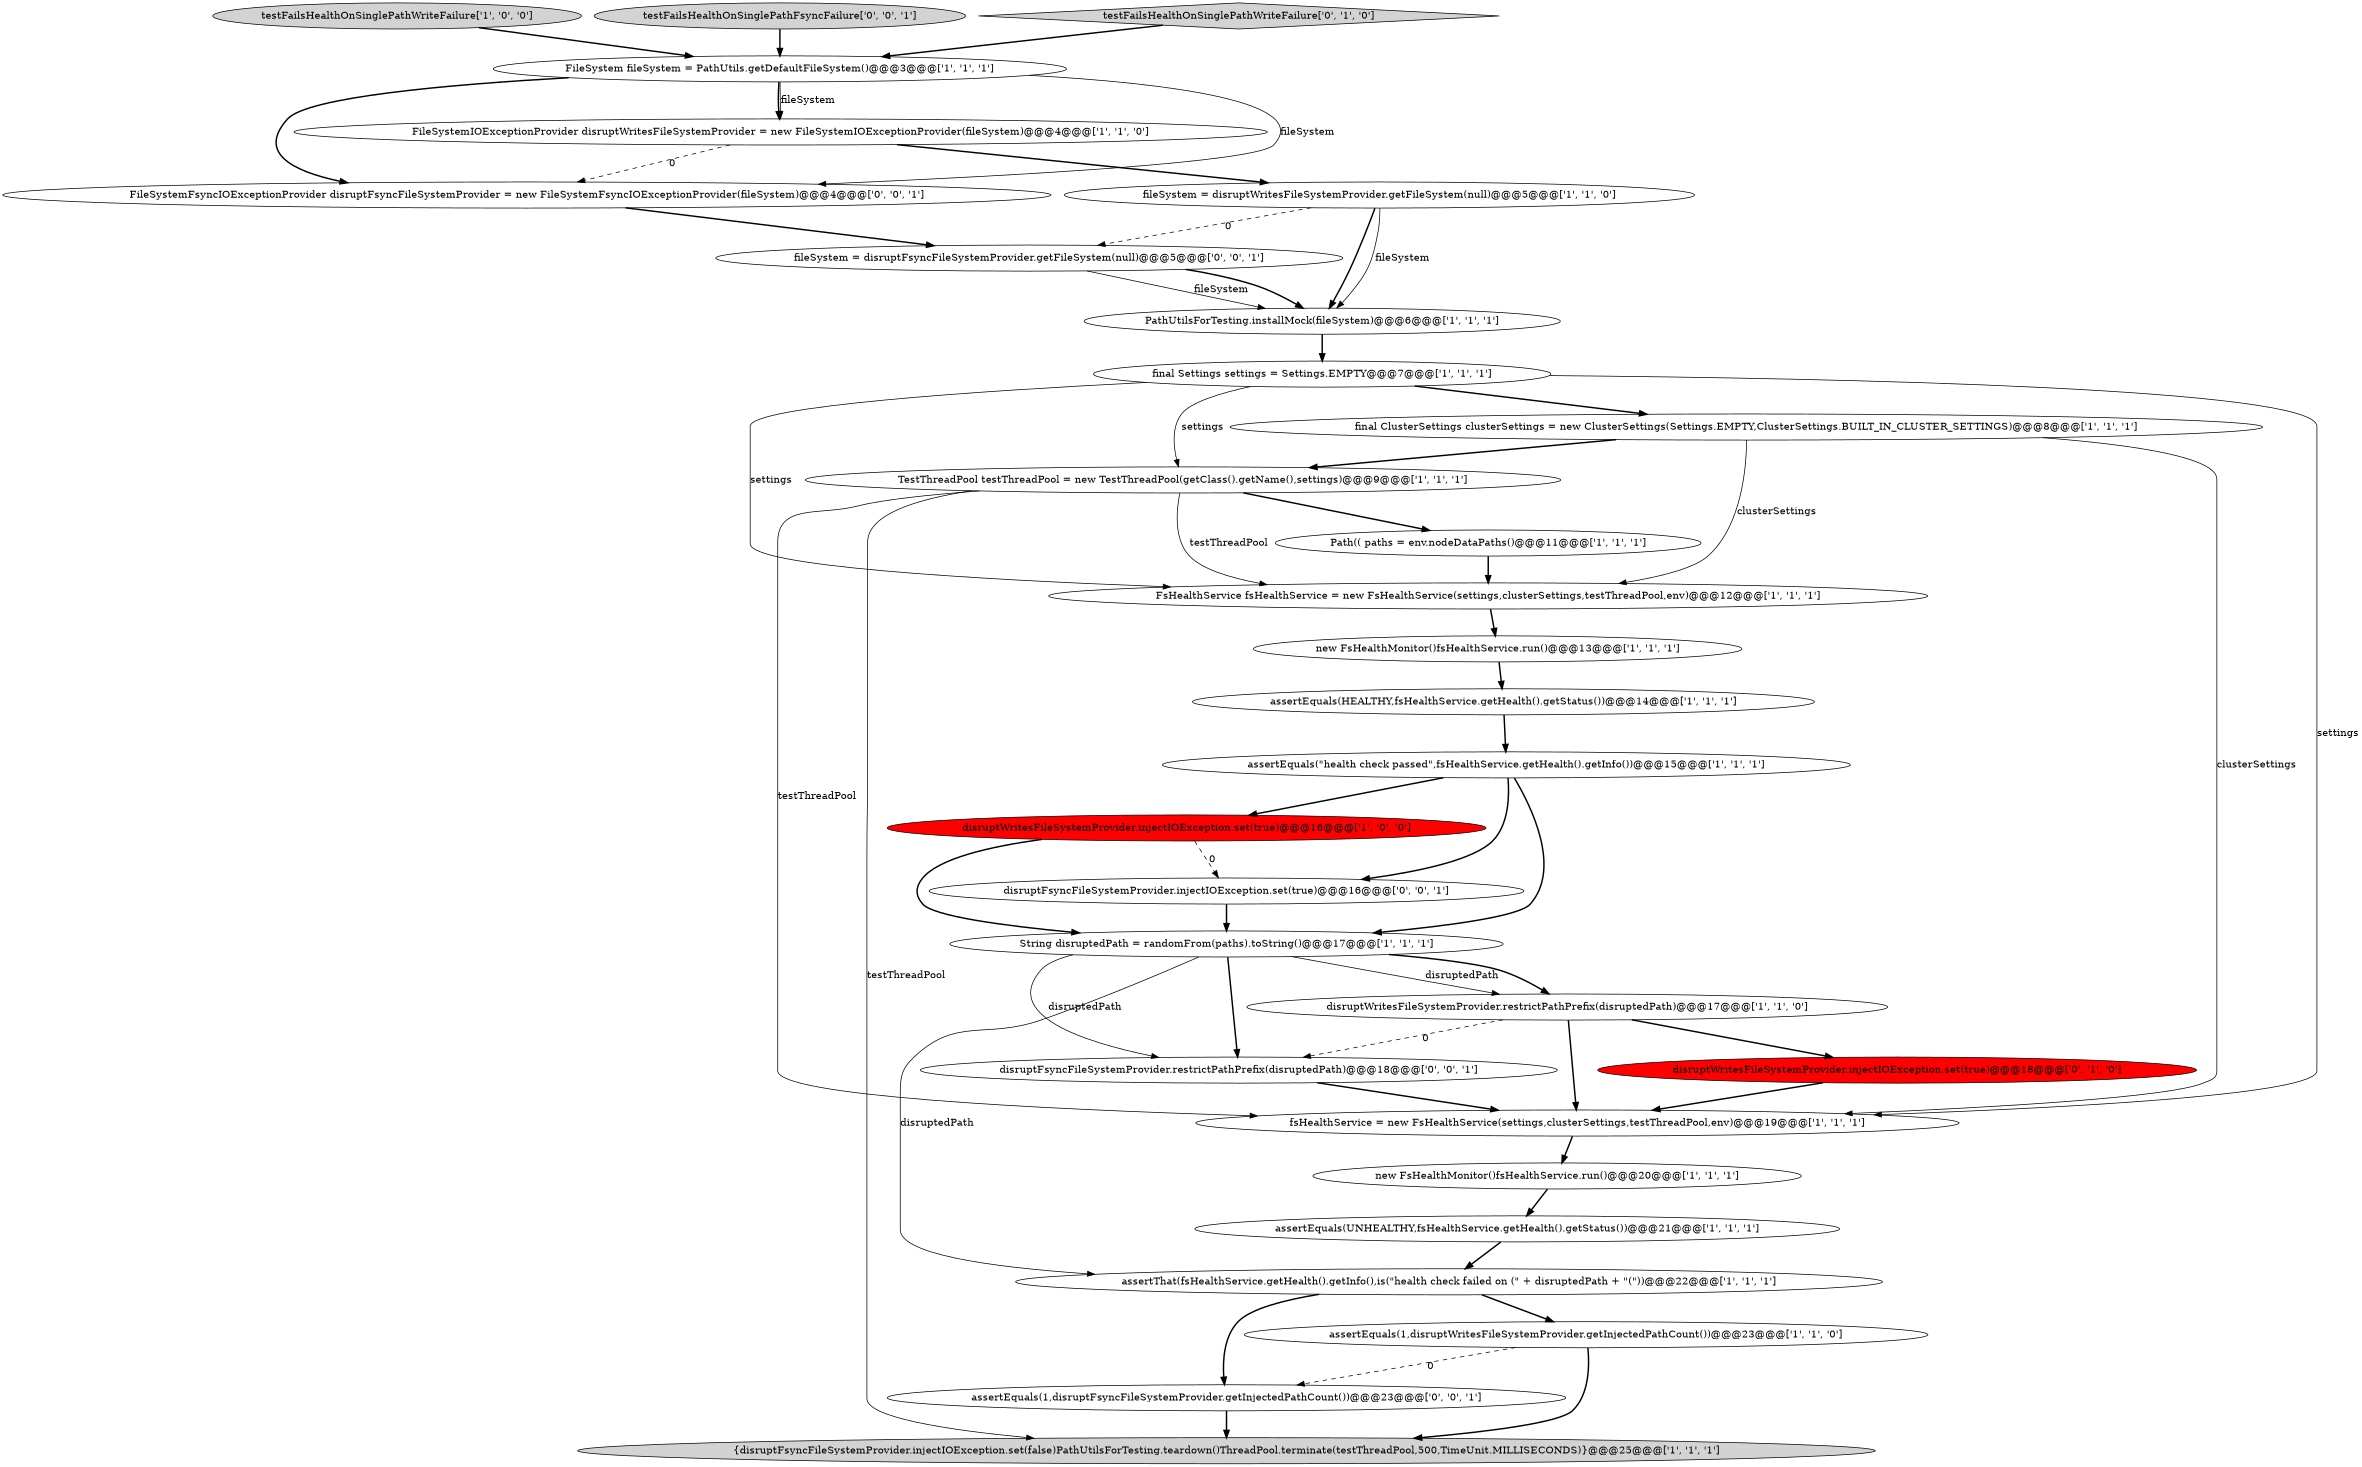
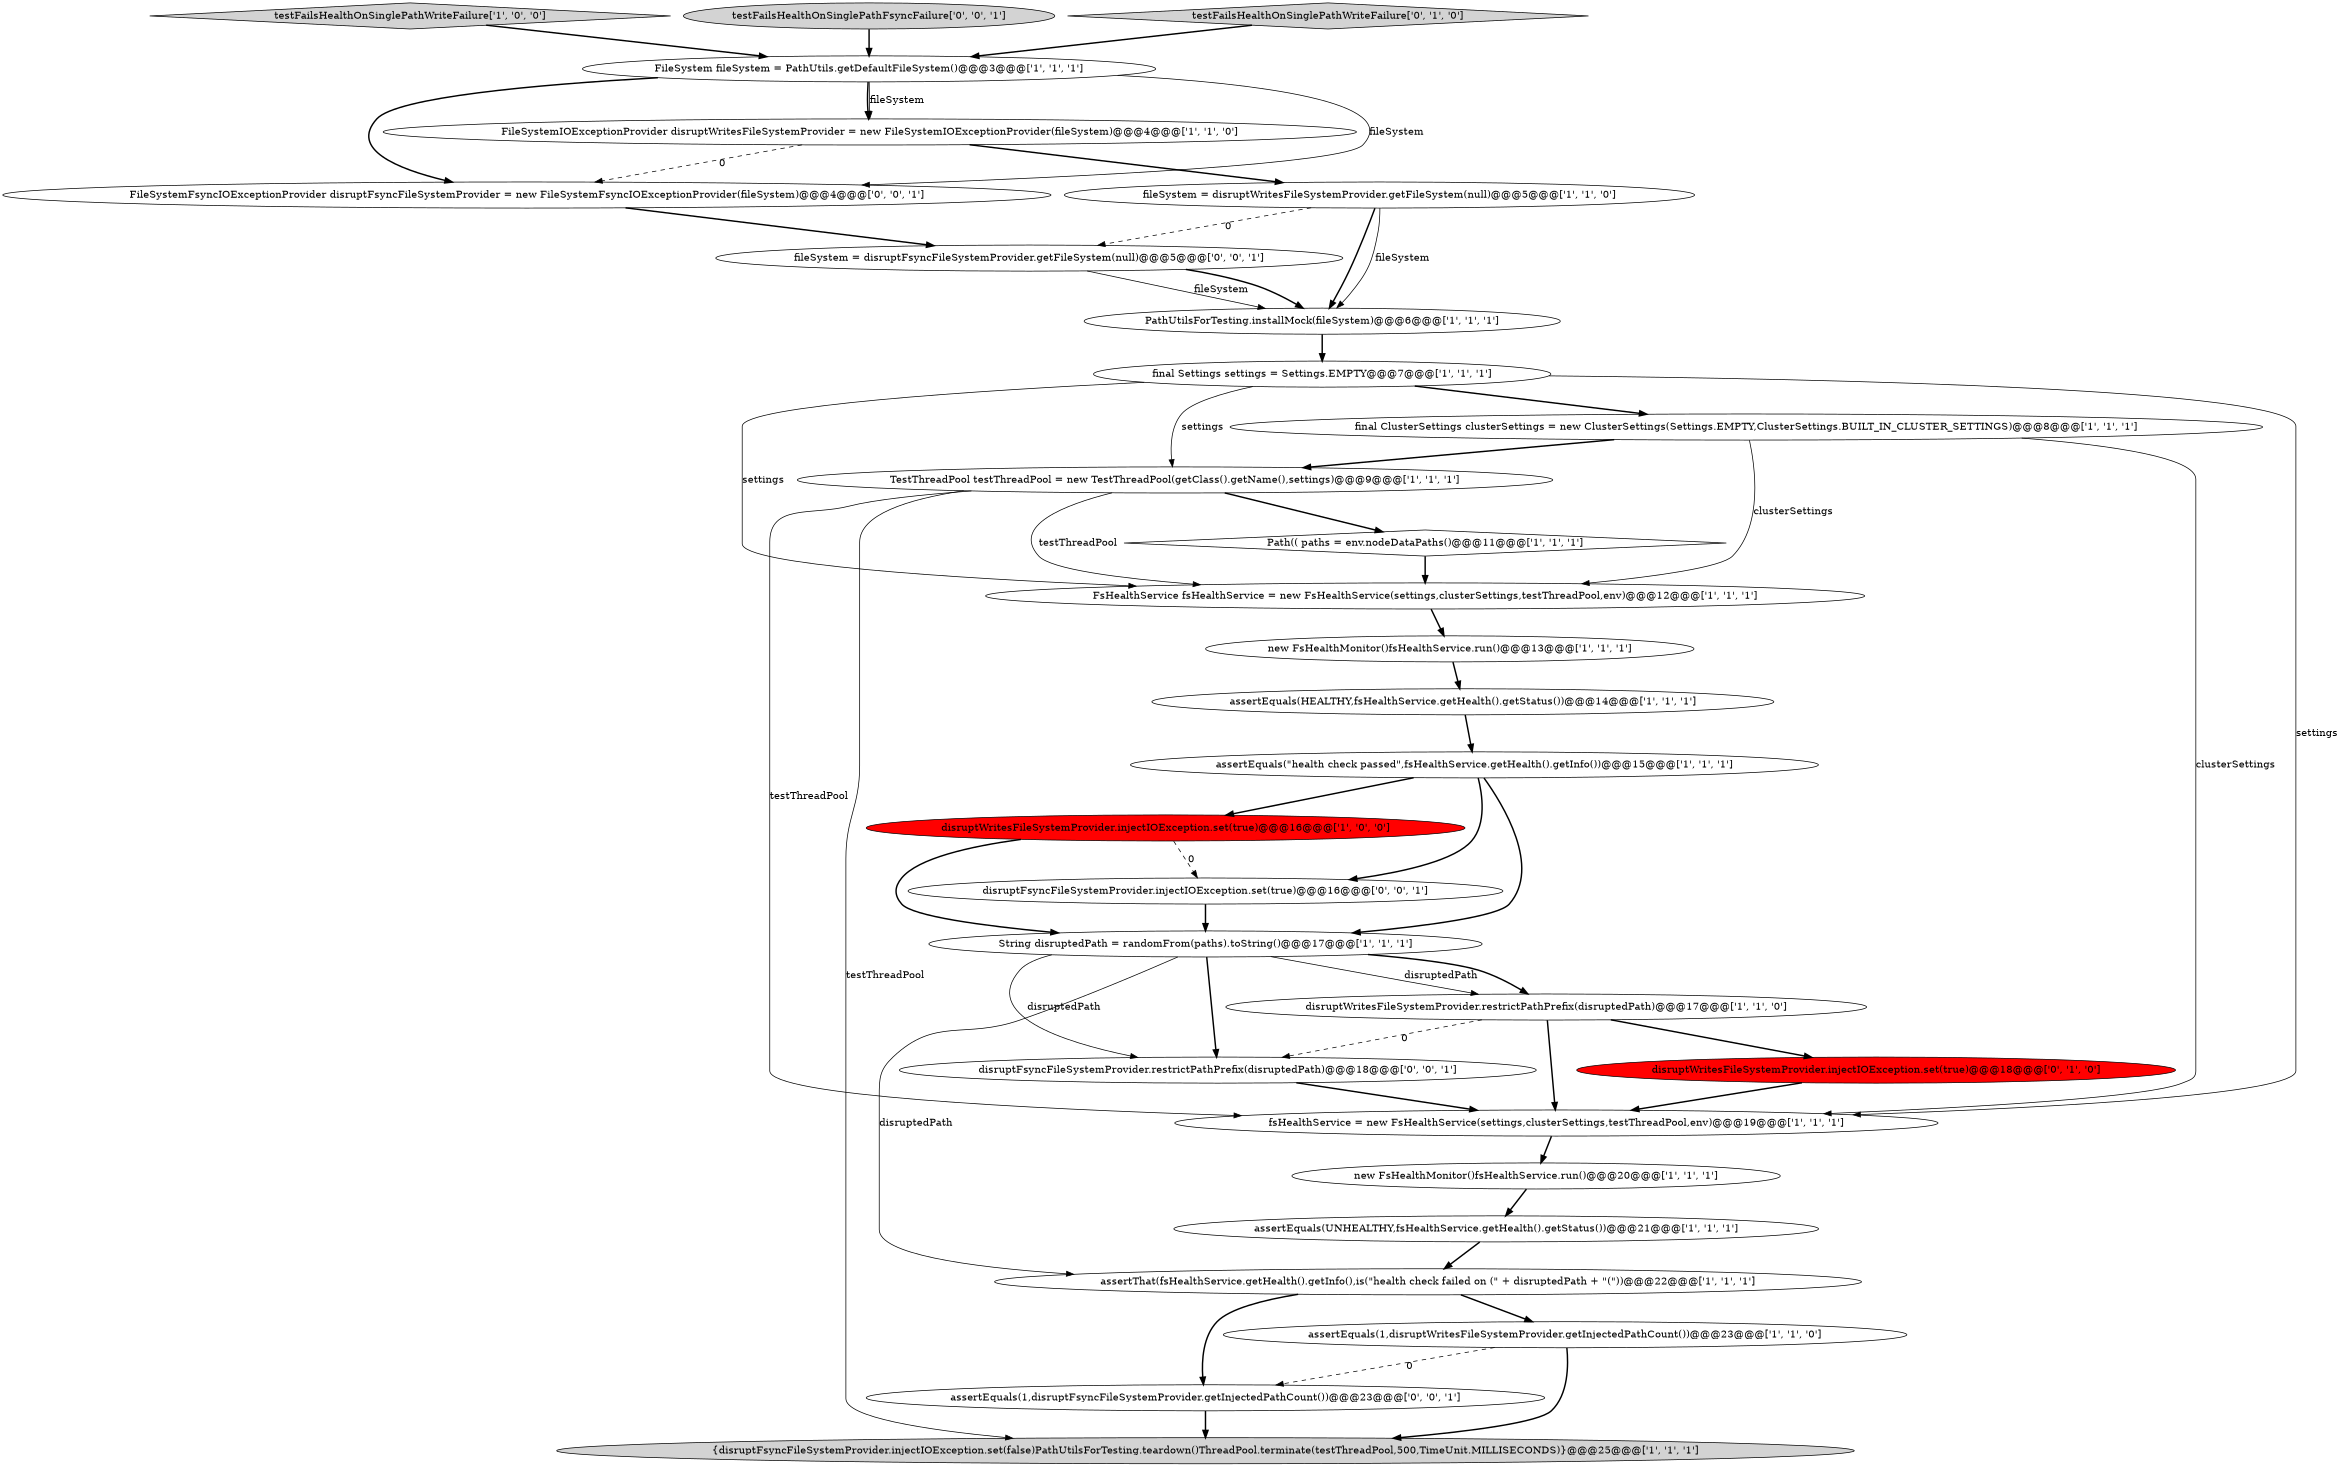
  digraph {
    node [fillcolor=white shape=ellipse style=filled]
    edge [style=bold]
    n1 [label="assertThat(fsHealthService.getHealth().getInfo(),is(\"health check failed on (\" + disruptedPath + \"(\"))@@@22@@@['1', '1', '1']"]
    n2 [label="assertEquals(1,disruptWritesFileSystemProvider.getInjectedPathCount())@@@23@@@['1', '1', '0']"]
    n3 [label="assertEquals(1,disruptFsyncFileSystemProvider.getInjectedPathCount())@@@23@@@['0', '0', '1']"]
    n4 [fillcolor=lightgray label="{disruptFsyncFileSystemProvider.injectIOException.set(false)PathUtilsForTesting.teardown()ThreadPool.terminate(testThreadPool,500,TimeUnit.MILLISECONDS)}@@@25@@@['1', '1', '1']"]
-   n5 [fillcolor=lightgray label="testFailsHealthOnSinglePathWriteFailure['1', '0', '0']"]
+   n5 [fillcolor=lightgray label="testFailsHealthOnSinglePathWriteFailure['1', '0', '0']" shape=diamond]
    n6 [label="FileSystem fileSystem = PathUtils.getDefaultFileSystem()@@@3@@@['1', '1', '1']"]
    n7 [label="FileSystemIOExceptionProvider disruptWritesFileSystemProvider = new FileSystemIOExceptionProvider(fileSystem)@@@4@@@['1', '1', '0']"]
    n8 [label="FileSystemFsyncIOExceptionProvider disruptFsyncFileSystemProvider = new FileSystemFsyncIOExceptionProvider(fileSystem)@@@4@@@['0', '0', '1']"]
    n9 [label="fileSystem = disruptWritesFileSystemProvider.getFileSystem(null)@@@5@@@['1', '1', '0']"]
    n10 [label="fileSystem = disruptFsyncFileSystemProvider.getFileSystem(null)@@@5@@@['0', '0', '1']"]
    n11 [label="PathUtilsForTesting.installMock(fileSystem)@@@6@@@['1', '1', '1']"]
    n12 [fillcolor=lightgray label="testFailsHealthOnSinglePathFsyncFailure['0', '0', '1']"]
    n13 [label="disruptFsyncFileSystemProvider.restrictPathPrefix(disruptedPath)@@@18@@@['0', '0', '1']"]
    n14 [label="fsHealthService = new FsHealthService(settings,clusterSettings,testThreadPool,env)@@@19@@@['1', '1', '1']"]
    n15 [label="new FsHealthMonitor()fsHealthService.run()@@@20@@@['1', '1', '1']"]
    n16 [label="String disruptedPath = randomFrom(paths).toString()@@@17@@@['1', '1', '1']"]
    n17 [label="disruptWritesFileSystemProvider.restrictPathPrefix(disruptedPath)@@@17@@@['1', '1', '0']"]
    n18 [fillcolor=red label="disruptWritesFileSystemProvider.injectIOException.set(true)@@@18@@@['0', '1', '0']"]
    n19 [label="assertEquals(UNHEALTHY,fsHealthService.getHealth().getStatus())@@@21@@@['1', '1', '1']"]
-   n20 [label="Path(( paths = env.nodeDataPaths()@@@11@@@['1', '1', '1']"]
+   n20 [label="Path(( paths = env.nodeDataPaths()@@@11@@@['1', '1', '1']" shape=diamond]
    n21 [label="FsHealthService fsHealthService = new FsHealthService(settings,clusterSettings,testThreadPool,env)@@@12@@@['1', '1', '1']"]
    n22 [label="new FsHealthMonitor()fsHealthService.run()@@@13@@@['1', '1', '1']"]
    n23 [label="assertEquals(HEALTHY,fsHealthService.getHealth().getStatus())@@@14@@@['1', '1', '1']"]
    n24 [label="assertEquals(\"health check passed\",fsHealthService.getHealth().getInfo())@@@15@@@['1', '1', '1']"]
    n25 [fillcolor=red label="disruptWritesFileSystemProvider.injectIOException.set(true)@@@16@@@['1', '0', '0']"]
    n26 [label="disruptFsyncFileSystemProvider.injectIOException.set(true)@@@16@@@['0', '0', '1']"]
    n27 [label="TestThreadPool testThreadPool = new TestThreadPool(getClass().getName(),settings)@@@9@@@['1', '1', '1']"]
    n28 [label="final Settings settings = Settings.EMPTY@@@7@@@['1', '1', '1']"]
    n29 [label="final ClusterSettings clusterSettings = new ClusterSettings(Settings.EMPTY,ClusterSettings.BUILT_IN_CLUSTER_SETTINGS)@@@8@@@['1', '1', '1']"]
    n30 [fillcolor=lightgray label="testFailsHealthOnSinglePathWriteFailure['0', '1', '0']" shape=diamond]
    n1 -> n2
    n1 -> n3
    n2 -> n3 [label=0 style=dashed]
    n2 -> n4
    n3 -> n4
    n5 -> n6
    n6 -> n7
    n6 -> n7 [label=fileSystem style=solid]
    n6 -> n8
    n6 -> n8 [label=fileSystem style=solid]
    n7 -> n8 [label=0 style=dashed]
    n7 -> n9
    n8 -> n10
    n9 -> n10 [label=0 style=dashed]
    n9 -> n11
    n9 -> n11 [label=fileSystem style=solid]
    n10 -> n11 [label=fileSystem style=solid]
    n10 -> n11
    n11 -> n28
    n12 -> n6
    n13 -> n14
    n14 -> n15
    n15 -> n19
    n16 -> n1 [label=disruptedPath style=solid]
    n16 -> n13
    n16 -> n13 [label=disruptedPath style=solid]
    n16 -> n17 [label=disruptedPath style=solid]
    n16 -> n17
    n17 -> n13 [label=0 style=dashed]
    n17 -> n14
    n17 -> n18
    n18 -> n14
    n19 -> n1
    n20 -> n21
    n21 -> n22
    n22 -> n23
    n23 -> n24
    n24 -> n16
    n24 -> n25
    n24 -> n26
    n25 -> n16
    n25 -> n26 [label=0 style=dashed]
    n26 -> n16
    n27 -> n4 [label=testThreadPool style=solid]
    n27 -> n14 [label=testThreadPool style=solid]
    n27 -> n20
    n27 -> n21 [label=testThreadPool style=solid]
    n28 -> n14 [label=settings style=solid]
    n28 -> n21 [label=settings style=solid]
    n28 -> n27 [label=settings style=solid]
    n28 -> n29
    n29 -> n14 [label=clusterSettings style=solid]
    n29 -> n21 [label=clusterSettings style=solid]
    n29 -> n27
    n30 -> n6
  }
